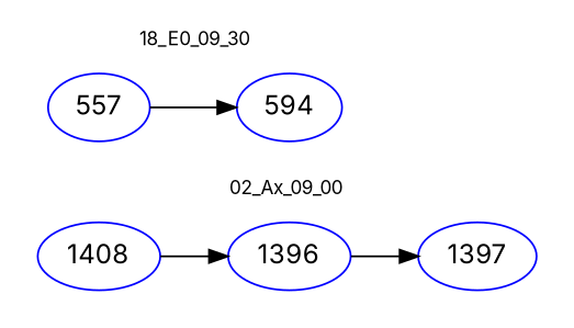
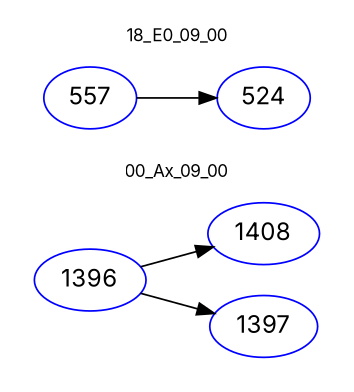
  digraph {
    fontname=Inter
    rankdir=LR
    node [color=blue fontname=Inter]
    edge [color=black fontname=Inter]
    n1 [label=1396]
    n2 [label=1397]
    n3 [label=1408]
    n4 [label=557]
-   n5 [label=594]
+   n5 [label=524]
    subgraph cluster_1 {
      color=white
      fontsize=10
-     label="02_Ax_09_00"
+     label="00_Ax_09_00"
      n1
      n2
      n3
    }
    subgraph cluster_2 {
      color=white
      fontsize=10
-     label="18_E0_09_30"
+     label="18_E0_09_00"
      n4
      n5
    }
    n1 -> n2
-   n3 -> n1
+   n1 -> n3
    n4 -> n5
  }
